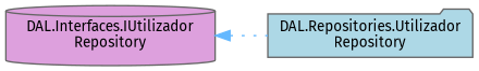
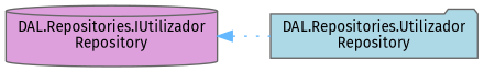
  digraph {
    rankdir=LR
    fontname="Fira Sans"
    node [color=gray40 fontname="Fira Sans" fontsize=10 style=filled]
-   n1 [fillcolor=plum fontcolor=black height=0.2 label="DAL.Interfaces.IUtilizador\lRepository" shape=cylinder width=0.4]
+   n1 [fillcolor=plum fontcolor=black height=0.2 label="DAL.Repositories.IUtilizador\lRepository" shape=cylinder width=0.4]
    n2 [fillcolor=lightblue height=0.2 label="DAL.Repositories.Utilizador\lRepository" shape=folder width=0.4]
    n1 -> n2 [color=steelblue1 dir=back fontname="Fira Sans" fontsize=10 labelfontname=Helvetica labelfontsize=10 style=dotted]
  }
